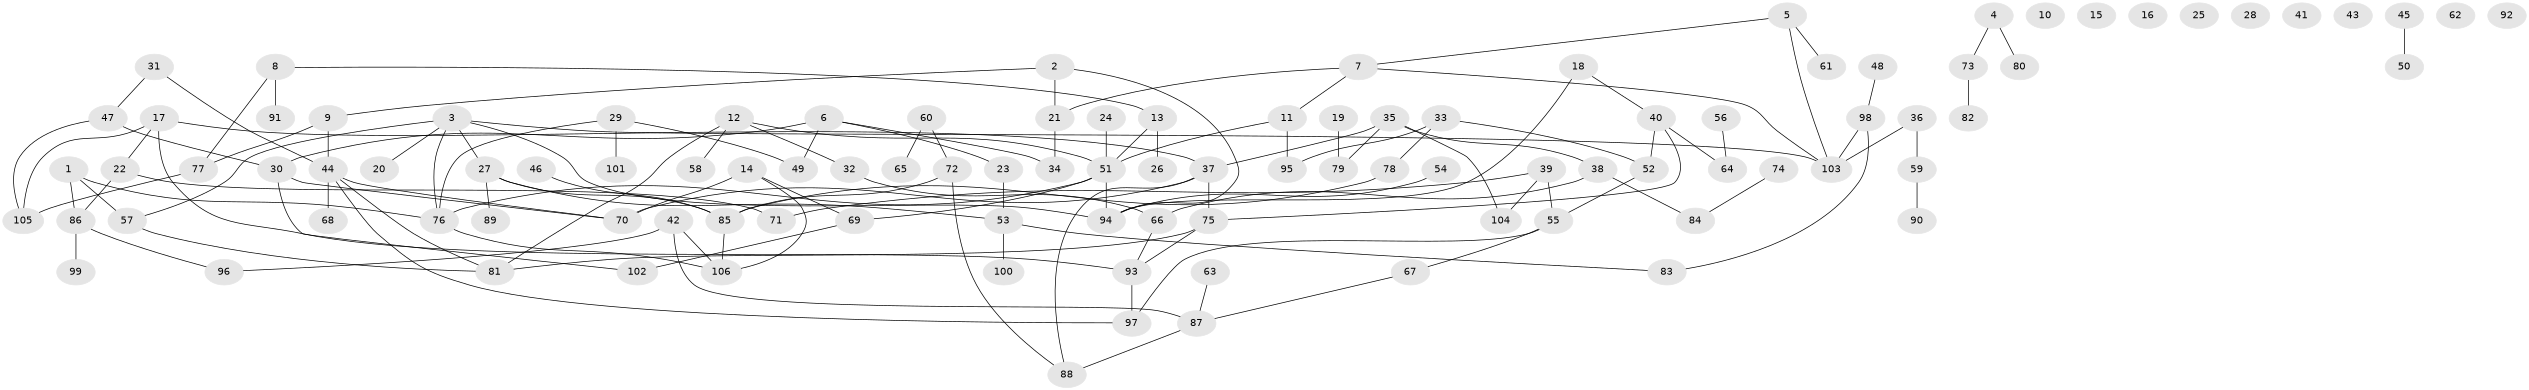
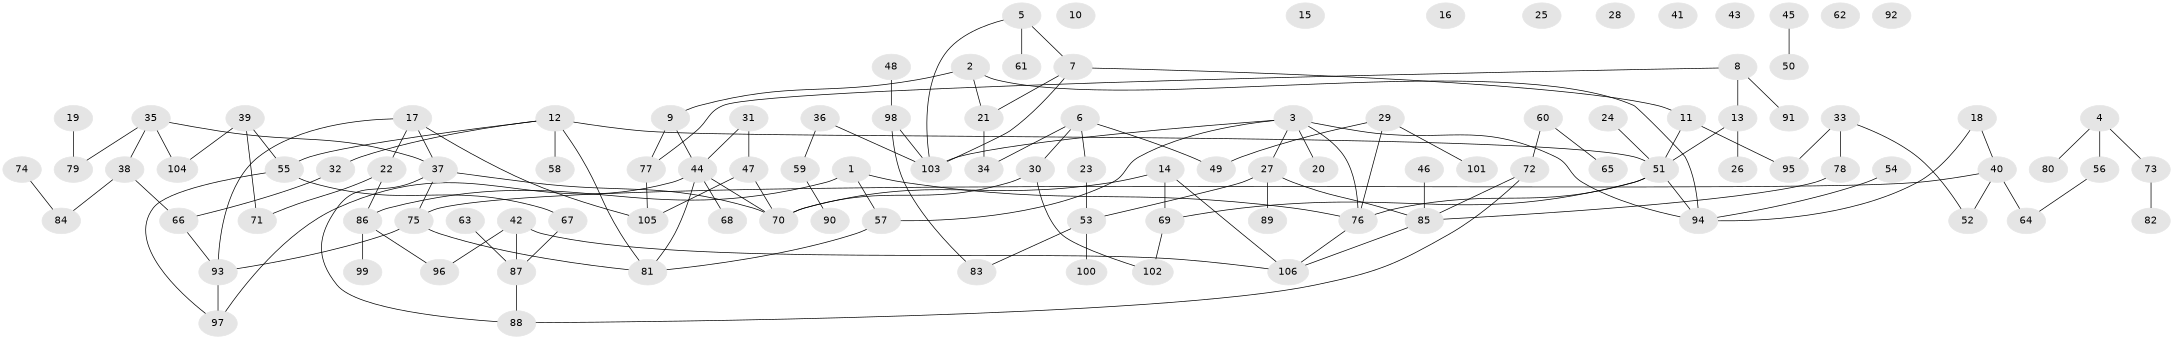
  graph {
    fontname="DejaVu Sans"
    node [color=gray90 fontname="DejaVu Sans" style=filled]
    edge [fontname="DejaVu Sans"]
    1
    57
    76
    86
    81
    106
    96
    99
    2
    9
    21
    94
    77
    44
    34
    30
    70
    102
    3
    20
    27
    103
    53
    85
    89
    4
    56
    73
    80
    64
    82
    5
    7
    61
    11
    6
    23
    49
    51
    95
    8
    13
    91
    26
    105
    68
    97
    10
    69
    12
    32
    58
    66
    14
    15
    16
    17
    22
    37
    93
    71
    75
    88
    18
    40
    52
    19
    79
    83
    100
    24
    25
    28
    29
    101
    31
    47
    33
    78
    55
    35
    38
    104
    84
    36
    59
    90
    39
    67
    41
    42
    87
    43
    45
    50
    46
    48
    98
    54
    60
    65
    72
    62
    63
    74
    92
    1 -- 57
    1 -- 76
    1 -- 86
    57 -- 81
    76 -- 106
    86 -- 96
    86 -- 99
    2 -- 9
    2 -- 21
    2 -- 94
    9 -- 77
    9 -- 44
    21 -- 34
    77 -- 105
    44 -- 81
    44 -- 70
    44 -- 68
    44 -- 97
    30 -- 70
    30 -- 102
    3 -- 57
    3 -- 76
    3 -- 94
    3 -- 20
    3 -- 27
    3 -- 103
    27 -- 53
    27 -- 85
    27 -- 89
    53 -- 83
    53 -- 100
    85 -- 106
+   4 -- 56
    4 -- 73
    4 -- 80
    56 -- 64
    73 -- 82
    5 -- 103
    5 -- 7
    5 -- 61
    7 -- 21
    7 -- 103
    7 -- 11
    11 -- 51
    11 -- 95
    6 -- 34
    6 -- 30
    6 -- 23
    6 -- 49
    23 -- 53
    51 -- 76
    51 -- 94
    51 -- 69
    8 -- 77
    8 -- 13
    8 -- 91
    13 -- 51
    13 -- 26
    69 -- 102
    12 -- 81
    12 -- 51
    12 -- 32
    12 -- 58
    32 -- 66
    66 -- 93
    14 -- 106
    14 -- 70
    14 -- 69
    17 -- 105
    17 -- 22
    17 -- 37
    17 -- 93
    22 -- 86
    22 -- 71
    37 -- 70
    37 -- 75
    37 -- 88
    93 -- 97
    75 -- 81
    75 -- 93
    18 -- 94
    18 -- 40
    40 -- 64
    40 -- 75
    40 -- 52
-   52 -- 55
+   12 -- 55
    19 -- 79
    24 -- 51
    29 -- 76
    29 -- 49
    29 -- 101
    31 -- 44
    31 -- 47
-   47 -- 30
+   47 -- 70
    47 -- 105
    33 -- 95
    33 -- 52
    33 -- 78
    78 -- 85
    55 -- 97
    55 -- 67
    35 -- 37
    35 -- 79
    35 -- 38
    35 -- 104
    38 -- 66
    38 -- 84
    36 -- 103
    36 -- 59
    59 -- 90
    39 -- 71
    39 -- 55
    39 -- 104
    67 -- 87
    42 -- 106
    42 -- 96
    42 -- 87
    87 -- 88
    45 -- 50
    46 -- 85
    48 -- 98
    98 -- 103
    98 -- 83
    54 -- 94
    60 -- 65
    60 -- 72
    72 -- 85
    72 -- 88
    63 -- 87
    74 -- 84
  }
